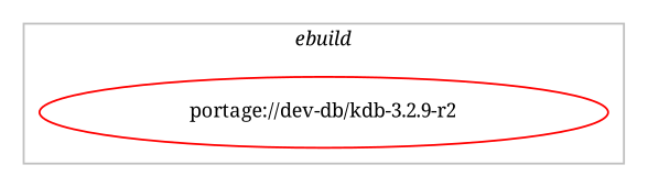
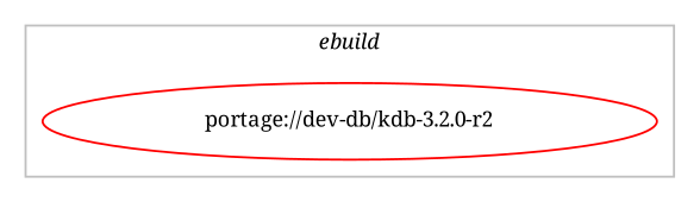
  digraph {
    compound=true
    concentrate=true
    fontname="Noto Serif"
    fontsize=10
    newrank=true
    rankdir=TB
    ranksep=1.5
-   n1 [color=red fontname="Noto Serif" fontsize=10 label="portage://dev-db/kdb-3.2.9-r2" width=4]
+   n1 [color=red fontname="Noto Serif" fontsize=10 label="portage://dev-db/kdb-3.2.0-r2" width=4]
    subgraph cluster_1 {
      color=gray
      label=<<i>ebuild</i>>
      n1
    }
    subgraph cluster_2 {
      color=gray
      label=<<i>dependencies</i>>
      subgraph cluster_3 {
        color=gray
        fillcolor="#eeeeee"
        label=<<i>compile</i>>
        style=filled
      }
      subgraph cluster_4 {
        color=gray
        fillcolor="#eeeeee"
        label=<<i>compile and run</i>>
        style=filled
      }
      subgraph cluster_5 {
        color=gray
        fillcolor="#eeeeee"
        label=<<i>run</i>>
        style=filled
      }
    }
    subgraph cluster_6 {
      color=gray
      label=<<i>candidates</i>>
      rank=same
    }
  }
